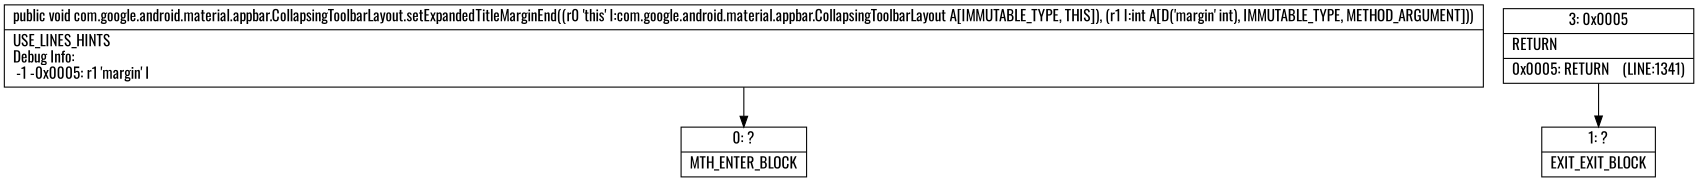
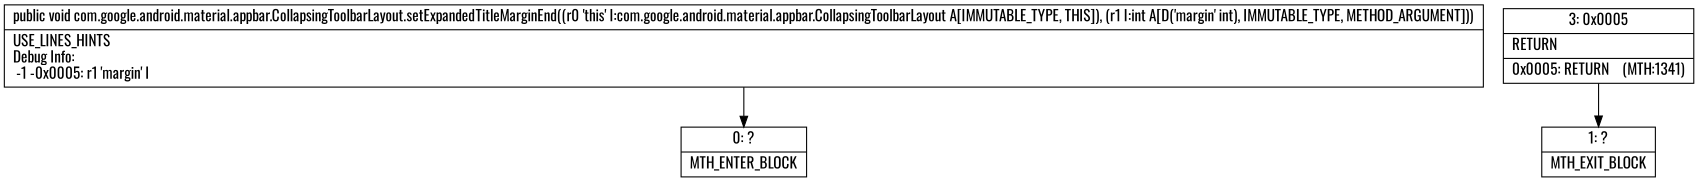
  digraph {
    fontname=Oswald
    node [fontname=Oswald shape=record]
    edge [fontname=Oswald]
    n1 [label="{0\:\ ?|MTH_ENTER_BLOCK\l}"]
-   n2 [label="{3\:\ 0x0005|RETURN\l|0x0005: RETURN    (LINE:1341)\l}"]
-   n3 [label="{1\:\ ?|EXIT_EXIT_BLOCK\l}"]
+   n2 [label="{3\:\ 0x0005|RETURN\l|0x0005: RETURN    (MTH:1341)\l}"]
+   n3 [label="{1\:\ ?|MTH_EXIT_BLOCK\l}"]
    n4 [label="{public void com.google.android.material.appbar.CollapsingToolbarLayout.setExpandedTitleMarginEnd((r0 'this' I:com.google.android.material.appbar.CollapsingToolbarLayout A[IMMUTABLE_TYPE, THIS]), (r1 I:int A[D('margin' int), IMMUTABLE_TYPE, METHOD_ARGUMENT]))  | USE_LINES_HINTS\lDebug Info:\l  \-1 \-0x0005: r1 'margin' I\l}"]
    n2 -> n3
    n4 -> n1
  }
